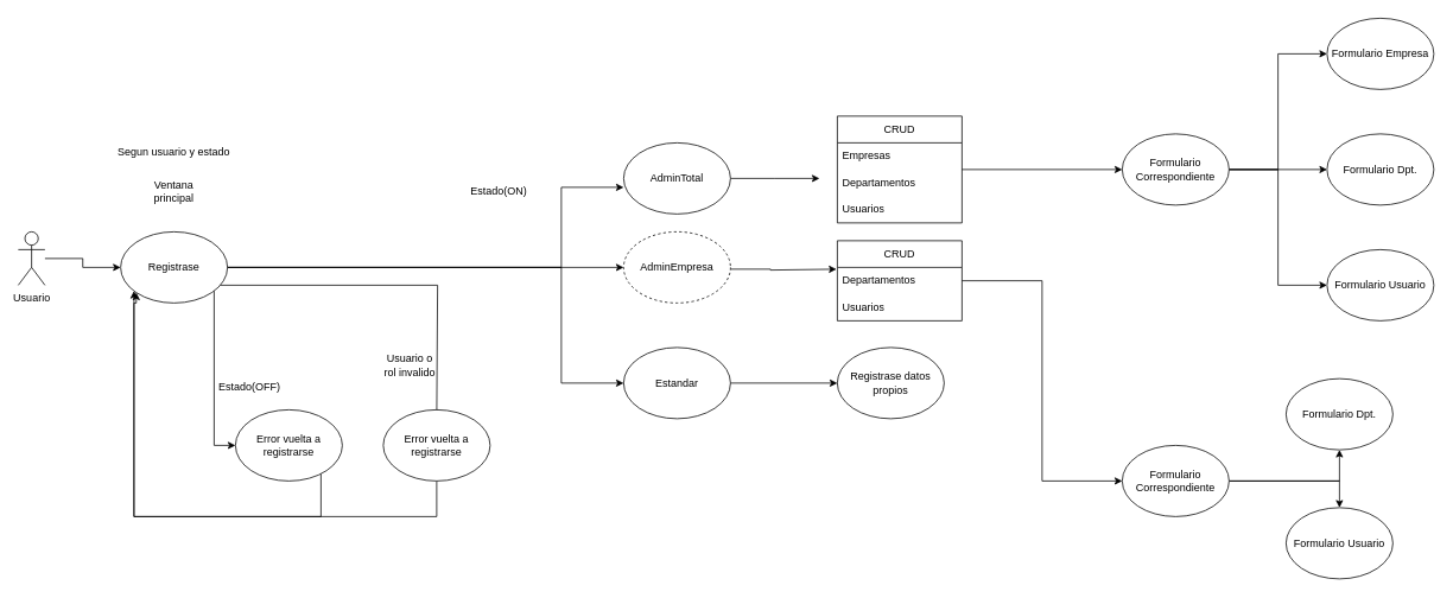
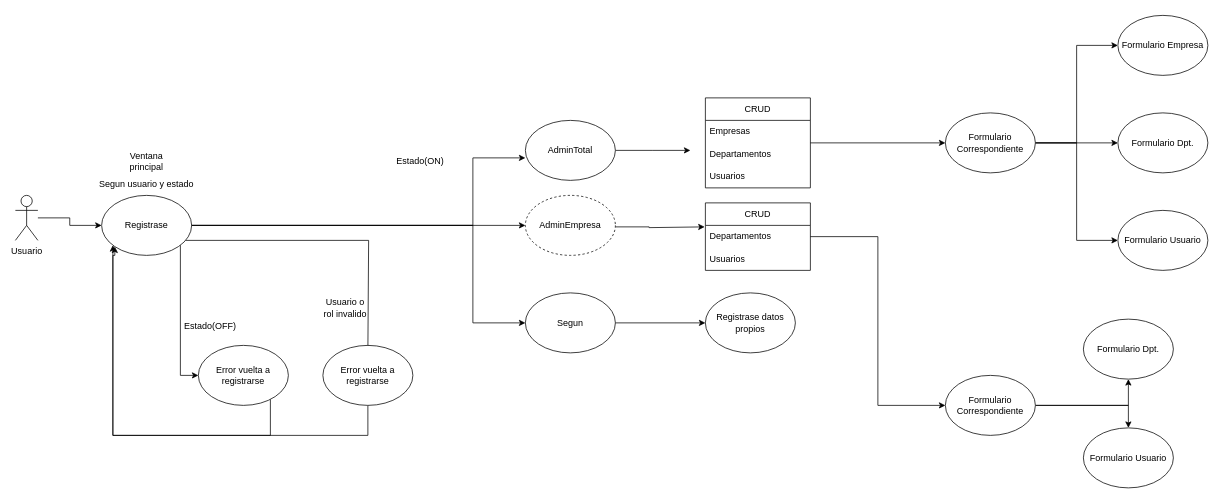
  <mxCell id="0" />
  <mxCell id="1" parent="0" />
  <mxCell id="2" value="Usuario" style="shape=umlActor;verticalLabelPosition=bottom;verticalAlign=top;html=1;outlineConnect=0;" vertex="1" parent="1"><mxGeometry x="20" y="260" width="30" height="60" as="geometry" /></mxCell>
  <mxCell id="3" style="edgeStyle=orthogonalEdgeStyle;rounded=0;orthogonalLoop=1;jettySize=auto;html=1;entryX=0;entryY=0.5;entryDx=0;entryDy=0;" edge="1" parent="1" source="7" target="11"><mxGeometry relative="1" as="geometry"><mxPoint x="350" y="520" as="targetPoint" /><Array as="points"><mxPoint x="240" y="500" /></Array></mxGeometry></mxCell>
  <mxCell id="4" style="edgeStyle=orthogonalEdgeStyle;rounded=0;orthogonalLoop=1;jettySize=auto;html=1;entryX=0;entryY=0.5;entryDx=0;entryDy=0;" edge="1" parent="1" source="7" target="17"><mxGeometry relative="1" as="geometry"><mxPoint x="570" y="300" as="targetPoint" /></mxGeometry></mxCell>
  <mxCell id="5" style="edgeStyle=orthogonalEdgeStyle;rounded=0;orthogonalLoop=1;jettySize=auto;html=1;entryX=0;entryY=0.5;entryDx=0;entryDy=0;" edge="1" parent="1" source="7" target="19"><mxGeometry relative="1" as="geometry"><Array as="points"><mxPoint x="630" y="300" /><mxPoint x="630" y="430" /></Array></mxGeometry></mxCell>
  <mxCell id="6" style="edgeStyle=orthogonalEdgeStyle;rounded=0;orthogonalLoop=1;jettySize=auto;html=1;" edge="1" parent="1" source="7"><mxGeometry relative="1" as="geometry"><mxPoint x="490" y="470" as="targetPoint" /><Array as="points"><mxPoint x="491" y="320" /></Array></mxGeometry></mxCell>
  <mxCell id="7" value="Registrase" style="ellipse;whiteSpace=wrap;html=1;" vertex="1" parent="1"><mxGeometry x="135" y="260" width="120" height="80" as="geometry" /></mxCell>
  <mxCell id="8" style="edgeStyle=orthogonalEdgeStyle;rounded=0;orthogonalLoop=1;jettySize=auto;html=1;entryX=0;entryY=0.5;entryDx=0;entryDy=0;" edge="1" parent="1" source="2" target="7"><mxGeometry relative="1" as="geometry" /></mxCell>
  <mxCell id="9" value="Ventana principal" style="text;html=1;align=center;verticalAlign=middle;whiteSpace=wrap;rounded=0;" vertex="1" parent="1"><mxGeometry x="165" y="200" width="60" height="30" as="geometry" /></mxCell>
  <mxCell id="10" style="edgeStyle=orthogonalEdgeStyle;rounded=0;orthogonalLoop=1;jettySize=auto;html=1;entryX=0;entryY=1;entryDx=0;entryDy=0;" edge="1" parent="1" source="11" target="7"><mxGeometry relative="1" as="geometry"><Array as="points"><mxPoint x="360" y="580" /><mxPoint x="150" y="580" /><mxPoint x="150" y="340" /><mxPoint x="153" y="340" /></Array></mxGeometry></mxCell>
  <mxCell id="11" value="Error vuelta a registrarse" style="ellipse;whiteSpace=wrap;html=1;" vertex="1" parent="1"><mxGeometry x="264" y="460" width="120" height="80" as="geometry" /></mxCell>
- <mxCell id="12" value="Segun usuario y estado" style="text;html=1;align=center;verticalAlign=middle;whiteSpace=wrap;rounded=0;" vertex="1" parent="1"><mxGeometry x="115" y="155" width="160" height="30" as="geometry" /></mxCell>
+ <mxCell id="12" value="Segun usuario y estado" style="text;html=1;align=center;verticalAlign=middle;whiteSpace=wrap;rounded=0;" vertex="1" parent="1"><mxGeometry x="115" y="230" width="160" height="30" as="geometry" /></mxCell>
  <mxCell id="13" value="Estado(OFF)" style="text;html=1;align=center;verticalAlign=middle;whiteSpace=wrap;rounded=0;" vertex="1" parent="1"><mxGeometry x="250" y="420" width="60" height="30" as="geometry" /></mxCell>
  <mxCell id="14" value="Estado(ON)" style="text;html=1;align=center;verticalAlign=middle;whiteSpace=wrap;rounded=0;" vertex="1" parent="1"><mxGeometry x="530" y="200" width="60" height="30" as="geometry" /></mxCell>
  <mxCell id="15" style="edgeStyle=orthogonalEdgeStyle;rounded=0;orthogonalLoop=1;jettySize=auto;html=1;" edge="1" parent="1" source="16"><mxGeometry relative="1" as="geometry"><mxPoint x="920" y="200" as="targetPoint" /></mxGeometry></mxCell>
  <mxCell id="16" value="AdminTotal" style="ellipse;whiteSpace=wrap;html=1;" vertex="1" parent="1"><mxGeometry x="700" y="160" width="120" height="80" as="geometry" /></mxCell>
  <mxCell id="17" value="AdminEmpresa" style="ellipse;whiteSpace=wrap;html=1;dashed=1;" vertex="1" parent="1"><mxGeometry x="700" y="260" width="120" height="80" as="geometry" /></mxCell>
  <mxCell id="18" style="edgeStyle=orthogonalEdgeStyle;rounded=0;orthogonalLoop=1;jettySize=auto;html=1;entryX=0;entryY=0.5;entryDx=0;entryDy=0;" edge="1" parent="1" source="19" target="41"><mxGeometry relative="1" as="geometry"><mxPoint x="920" y="410" as="targetPoint" /></mxGeometry></mxCell>
- <mxCell id="19" value="Estandar" style="ellipse;whiteSpace=wrap;html=1;" vertex="1" parent="1"><mxGeometry x="700" y="390" width="120" height="80" as="geometry" /></mxCell>
+ <mxCell id="19" value="Segun" style="ellipse;whiteSpace=wrap;html=1;" vertex="1" parent="1"><mxGeometry x="700" y="390" width="120" height="80" as="geometry" /></mxCell>
  <mxCell id="20" style="edgeStyle=orthogonalEdgeStyle;rounded=0;orthogonalLoop=1;jettySize=auto;html=1;entryX=0;entryY=0.625;entryDx=0;entryDy=0;entryPerimeter=0;" edge="1" parent="1" source="7" target="16"><mxGeometry relative="1" as="geometry"><Array as="points"><mxPoint x="630" y="300" /><mxPoint x="630" y="210" /></Array></mxGeometry></mxCell>
  <mxCell id="21" style="edgeStyle=orthogonalEdgeStyle;rounded=0;orthogonalLoop=1;jettySize=auto;html=1;entryX=0;entryY=0.5;entryDx=0;entryDy=0;" edge="1" parent="1" source="22" target="29"><mxGeometry relative="1" as="geometry"><mxPoint x="1250" y="190" as="targetPoint" /></mxGeometry></mxCell>
  <mxCell id="22" value="CRUD" style="swimlane;fontStyle=0;childLayout=stackLayout;horizontal=1;startSize=30;horizontalStack=0;resizeParent=1;resizeParentMax=0;resizeLast=0;collapsible=1;marginBottom=0;whiteSpace=wrap;html=1;" vertex="1" parent="1"><mxGeometry x="940" y="130" width="140" height="120" as="geometry" /></mxCell>
  <mxCell id="23" value="Empresas" style="text;strokeColor=none;fillColor=none;align=left;verticalAlign=middle;spacingLeft=4;spacingRight=4;overflow=hidden;points=[[0,0.5],[1,0.5]];portConstraint=eastwest;rotatable=0;whiteSpace=wrap;html=1;" vertex="1" parent="22"><mxGeometry y="30" width="140" height="30" as="geometry" /></mxCell>
  <mxCell id="24" value="Departamentos" style="text;strokeColor=none;fillColor=none;align=left;verticalAlign=middle;spacingLeft=4;spacingRight=4;overflow=hidden;points=[[0,0.5],[1,0.5]];portConstraint=eastwest;rotatable=0;whiteSpace=wrap;html=1;" vertex="1" parent="22"><mxGeometry y="60" width="140" height="30" as="geometry" /></mxCell>
  <mxCell id="25" value="Usuarios" style="text;strokeColor=none;fillColor=none;align=left;verticalAlign=middle;spacingLeft=4;spacingRight=4;overflow=hidden;points=[[0,0.5],[1,0.5]];portConstraint=eastwest;rotatable=0;whiteSpace=wrap;html=1;" vertex="1" parent="22"><mxGeometry y="90" width="140" height="30" as="geometry" /></mxCell>
  <mxCell id="26" style="edgeStyle=orthogonalEdgeStyle;rounded=0;orthogonalLoop=1;jettySize=auto;html=1;entryX=0;entryY=0.5;entryDx=0;entryDy=0;" edge="1" parent="1" source="29" target="42"><mxGeometry relative="1" as="geometry" /></mxCell>
  <mxCell id="27" style="edgeStyle=orthogonalEdgeStyle;rounded=0;orthogonalLoop=1;jettySize=auto;html=1;entryX=0;entryY=0.5;entryDx=0;entryDy=0;" edge="1" parent="1" source="29" target="43"><mxGeometry relative="1" as="geometry" /></mxCell>
  <mxCell id="28" style="edgeStyle=orthogonalEdgeStyle;rounded=0;orthogonalLoop=1;jettySize=auto;html=1;entryX=0;entryY=0.5;entryDx=0;entryDy=0;" edge="1" parent="1" source="29" target="44"><mxGeometry relative="1" as="geometry" /></mxCell>
  <mxCell id="29" value="Formulario Correspondiente" style="ellipse;whiteSpace=wrap;html=1;" vertex="1" parent="1"><mxGeometry x="1260" y="150" width="120" height="80" as="geometry" /></mxCell>
  <mxCell id="30" style="edgeStyle=orthogonalEdgeStyle;rounded=0;orthogonalLoop=1;jettySize=auto;html=1;" edge="1" parent="1" source="31" target="7"><mxGeometry relative="1" as="geometry"><Array as="points"><mxPoint x="490" y="580" /><mxPoint x="150" y="580" /></Array></mxGeometry></mxCell>
  <mxCell id="31" value="Error vuelta a registrarse" style="ellipse;whiteSpace=wrap;html=1;" vertex="1" parent="1"><mxGeometry x="430" y="460" width="120" height="80" as="geometry" /></mxCell>
  <mxCell id="32" value="Usuario o rol invalido" style="text;html=1;align=center;verticalAlign=middle;whiteSpace=wrap;rounded=0;" vertex="1" parent="1"><mxGeometry x="430" y="395" width="60" height="30" as="geometry" /></mxCell>
  <mxCell id="33" style="edgeStyle=orthogonalEdgeStyle;rounded=0;orthogonalLoop=1;jettySize=auto;html=1;entryX=0;entryY=0.5;entryDx=0;entryDy=0;" edge="1" parent="1" source="34" target="40"><mxGeometry relative="1" as="geometry"><mxPoint x="1240" y="315" as="targetPoint" /></mxGeometry></mxCell>
  <mxCell id="34" value="CRUD" style="swimlane;fontStyle=0;childLayout=stackLayout;horizontal=1;startSize=30;horizontalStack=0;resizeParent=1;resizeParentMax=0;resizeLast=0;collapsible=1;marginBottom=0;whiteSpace=wrap;html=1;" vertex="1" parent="1"><mxGeometry x="940" y="270" width="140" height="90" as="geometry" /></mxCell>
  <mxCell id="35" value="Departamentos" style="text;strokeColor=none;fillColor=none;align=left;verticalAlign=middle;spacingLeft=4;spacingRight=4;overflow=hidden;points=[[0,0.5],[1,0.5]];portConstraint=eastwest;rotatable=0;whiteSpace=wrap;html=1;" vertex="1" parent="34"><mxGeometry y="30" width="140" height="30" as="geometry" /></mxCell>
  <mxCell id="36" value="Usuarios" style="text;strokeColor=none;fillColor=none;align=left;verticalAlign=middle;spacingLeft=4;spacingRight=4;overflow=hidden;points=[[0,0.5],[1,0.5]];portConstraint=eastwest;rotatable=0;whiteSpace=wrap;html=1;" vertex="1" parent="34"><mxGeometry y="60" width="140" height="30" as="geometry" /></mxCell>
  <mxCell id="37" style="edgeStyle=orthogonalEdgeStyle;rounded=0;orthogonalLoop=1;jettySize=auto;html=1;entryX=-0.007;entryY=0.067;entryDx=0;entryDy=0;entryPerimeter=0;" edge="1" parent="1" source="17"><mxGeometry relative="1" as="geometry"><mxPoint x="939.02" y="302.01" as="targetPoint" /><Array as="points"><mxPoint x="865" y="302" /><mxPoint x="865" y="303" /></Array></mxGeometry></mxCell>
  <mxCell id="38" style="edgeStyle=orthogonalEdgeStyle;rounded=0;orthogonalLoop=1;jettySize=auto;html=1;entryX=0.5;entryY=1;entryDx=0;entryDy=0;" edge="1" parent="1" source="40" target="45"><mxGeometry relative="1" as="geometry" /></mxCell>
  <mxCell id="39" style="edgeStyle=orthogonalEdgeStyle;rounded=0;orthogonalLoop=1;jettySize=auto;html=1;entryX=0.5;entryY=0;entryDx=0;entryDy=0;" edge="1" parent="1" source="40" target="46"><mxGeometry relative="1" as="geometry" /></mxCell>
  <mxCell id="40" value="Formulario Correspondiente" style="ellipse;whiteSpace=wrap;html=1;" vertex="1" parent="1"><mxGeometry x="1260" y="500" width="120" height="80" as="geometry" /></mxCell>
  <mxCell id="41" value="Registrase datos propios" style="ellipse;whiteSpace=wrap;html=1;" vertex="1" parent="1"><mxGeometry x="940" y="390" width="120" height="80" as="geometry" /></mxCell>
  <mxCell id="42" value="Formulario Empresa" style="ellipse;whiteSpace=wrap;html=1;" vertex="1" parent="1"><mxGeometry x="1490" y="20" width="120" height="80" as="geometry" /></mxCell>
  <mxCell id="43" value="Formulario Dpt." style="ellipse;whiteSpace=wrap;html=1;" vertex="1" parent="1"><mxGeometry x="1490" y="150" width="120" height="80" as="geometry" /></mxCell>
  <mxCell id="44" value="Formulario Usuario" style="ellipse;whiteSpace=wrap;html=1;" vertex="1" parent="1"><mxGeometry x="1490" y="280" width="120" height="80" as="geometry" /></mxCell>
  <mxCell id="45" value="Formulario Dpt." style="ellipse;whiteSpace=wrap;html=1;" vertex="1" parent="1"><mxGeometry x="1444" y="425" width="120" height="80" as="geometry" /></mxCell>
  <mxCell id="46" value="Formulario Usuario" style="ellipse;whiteSpace=wrap;html=1;" vertex="1" parent="1"><mxGeometry x="1444" y="570" width="120" height="80" as="geometry" /></mxCell>
